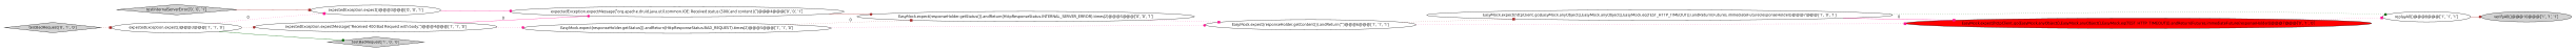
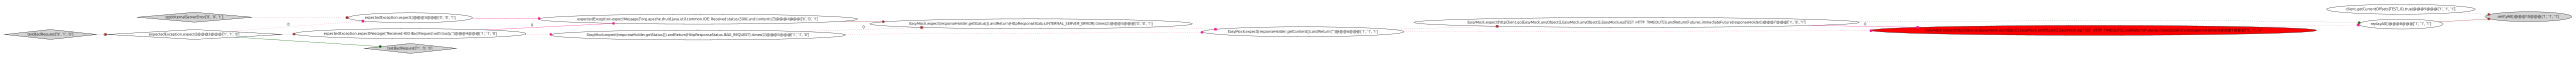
  digraph {
    fontname=Ubuntu
    rankdir=LR
    node [fillcolor=white fontname=Ubuntu shape=ellipse style=filled]
    edge [arrowhead=dot color=deeppink fontname=Ubuntu style=dotted]
+   n1 [label="client.getCurrentOffsets(TEST_ID,true)@@@9@@@['1', '1', '1']"]
    n2 [fillcolor=lightgray label="verifyAll()@@@10@@@['1', '1', '1']"]
    n3 [label="EasyMock.expect(responseHolder.getStatus()).andReturn(HttpResponseStatus.INTERNAL_SERVER_ERROR).times(2)@@@5@@@['0', '0', '1']"]
    n4 [label="EasyMock.expect(responseHolder.getContent()).andReturn(\"\")@@@6@@@['1', '1', '1']"]
    n5 [label="EasyMock.expect(httpClient.go(EasyMock.anyObject(),EasyMock.anyObject(),EasyMock.eq(TEST_HTTP_TIMEOUT))).andReturn(Futures.immediateFuture(responseHolder))@@@7@@@['1', '0', '1']"]
    n6 [fillcolor=red label="EasyMock.expect(httpClient.go(EasyMock.anyObject(),EasyMock.anyObject(),EasyMock.eq(TEST_HTTP_TIMEOUT))).andReturn(Futures.immediateFuture(responseHolder))@@@7@@@['0', '1', '0']"]
-   n7 [label="expectedException.expect()@@@3@@@['1', '1', '0']"]
+   n7 [label="expectedException.expect()@@@3@@@['1', '1', '0']" shape=diamond]
    n8 [label="expectedException.expect()@@@3@@@['0', '0', '1']"]
    n9 [label="expectedException.expectMessage(\"Received 400 Bad Request with body:\")@@@4@@@['1', '1', '0']"]
    n10 [fillcolor=lightgray label="testBadRequest['1', '0', '0']" shape=diamond]
    n11 [label="expectedException.expectMessage(\"org.apache.druid.java.util.common.IOE: Received status (500( and content ((\")@@@4@@@['0', '0', '1']"]
    n12 [label="EasyMock.expect(responseHolder.getStatus()).andReturn(HttpResponseStatus.BAD_REQUEST).times(2)@@@5@@@['1', '1', '0']"]
    n13 [label="replayAll()@@@8@@@['1', '1', '1']"]
    n14 [fillcolor=lightgray label="testBadRequest['0', '1', '0']" shape=diamond]
    n15 [fillcolor=lightgray label="testInternalServerError['0', '0', '1']" shape=diamond]
+   n1 -> n2 [color=brown]
    n3 -> n4 [arrowhead=box]
    n4 -> n5 [arrowhead=box color=brown]
    n4 -> n6 [arrowhead=box]
    n5 -> n6 [arrowhead=box label=0 style=solid]
    n5 -> n13 [color=darkgreen]
    n6 -> n13 [arrowhead=box]
    n7 -> n8 [arrowhead=box label=0]
    n7 -> n9 [color=brown]
    n7 -> n10 [color=darkgreen style=solid]
    n8 -> n11 [style=solid]
    n9 -> n11 [label=0 style=solid]
    n9 -> n12
    n11 -> n3 [color=brown style=solid]
    n12 -> n3 [arrowhead=box color=brown label=0]
    n12 -> n4
    n13 -> n2 [color=brown style=solid]
    n14 -> n7 [arrowhead=box color=brown]
-   n15 -> n8 [arrowhead=box color=brown style=solid]
+   n15 -> n8 [arrowhead=box color=brown]
  }
